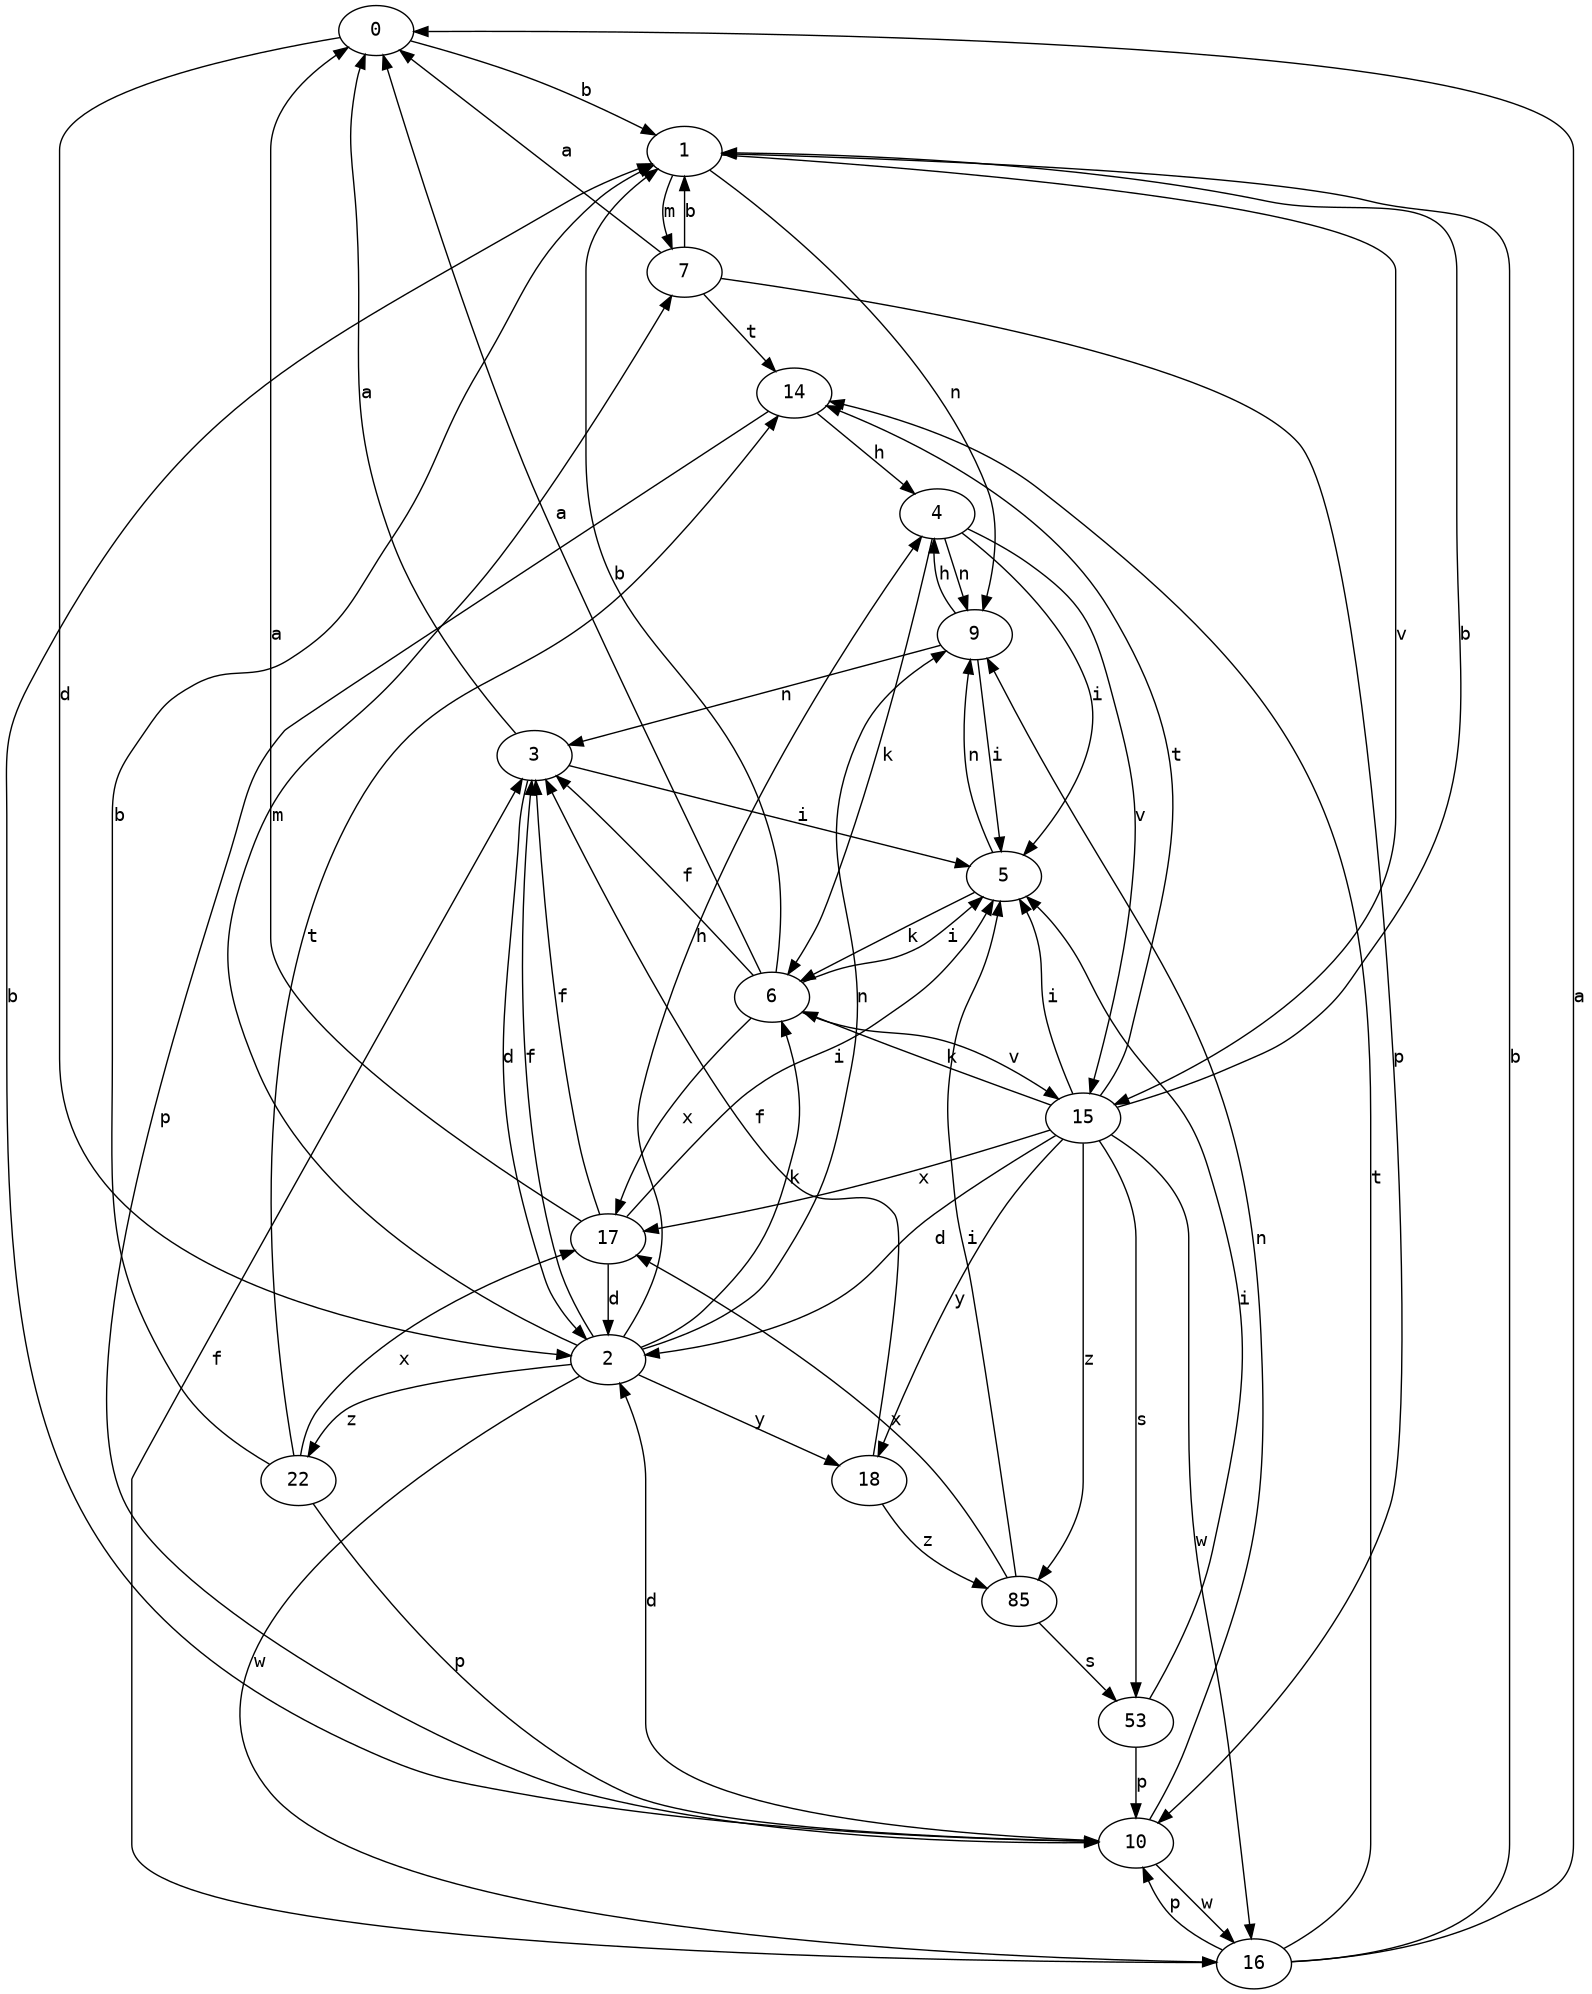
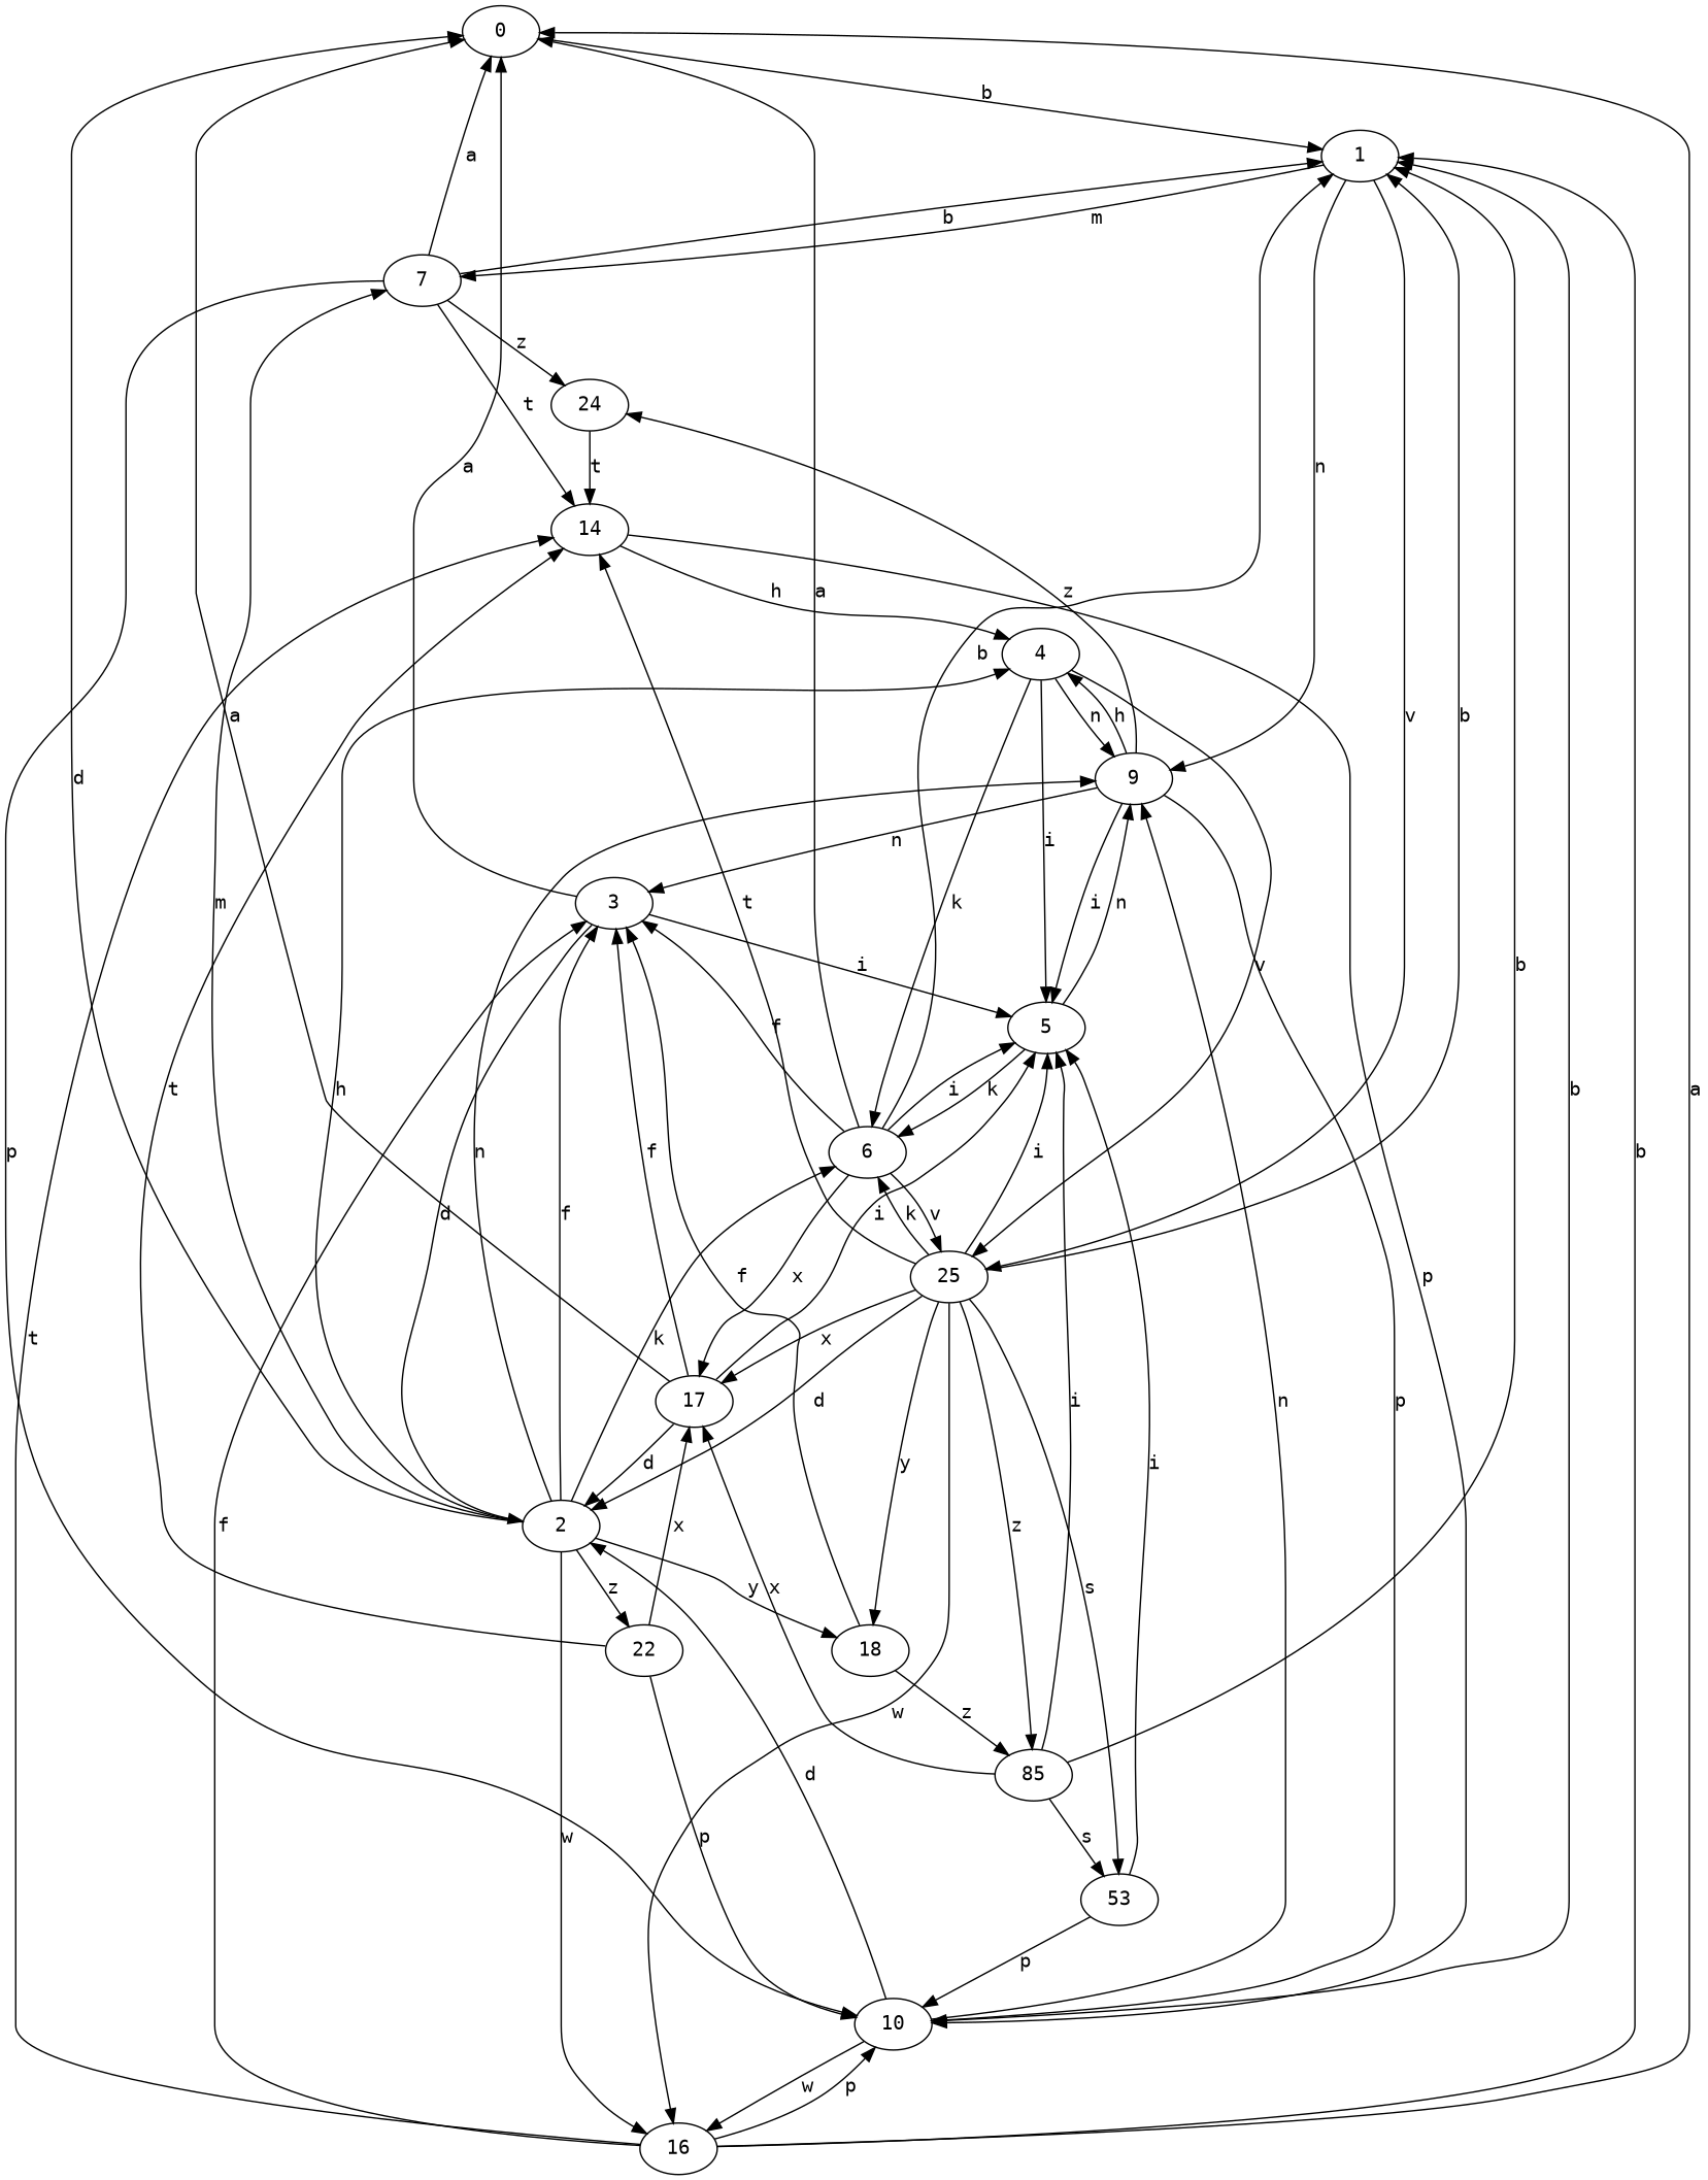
  strict digraph {
    fontname="DejaVu Sans Mono"
    node [fontname="DejaVu Sans Mono"]
    edge [fontname="DejaVu Sans Mono"]
    0
    1
    2
    7
    9
-   15
+   15 [label=25]
    3
    4
    6
    16
    18
    22
    10
    14
+   24
    5
    17
    n18 [label=53]
    n19 [label=85]
    0 -> 1 [label=b]
-   0 -> 2 [label=d]
+   2 -> 0 [label=d]
    1 -> 7 [label=m]
    1 -> 9 [label=n]
    1 -> 15 [label=v]
    2 -> 7 [label=m]
    2 -> 9 [label=n]
    2 -> 3 [label=f]
    2 -> 4 [label=h]
    2 -> 6 [label=k]
    2 -> 16 [label=w]
    2 -> 18 [label=y]
    2 -> 22 [label=z]
    7 -> 0 [label=a]
    7 -> 1 [label=b]
    7 -> 10 [label=p]
    7 -> 14 [label=t]
+   7 -> 24 [label=z]
    9 -> 3 [label=n]
    9 -> 4 [label=h]
+   9 -> 10 [label=p]
+   9 -> 24 [label=z]
    9 -> 5 [label=i]
    15 -> 1 [label=b]
    15 -> 2 [label=d]
    15 -> 6 [label=k]
    15 -> 16 [label=w]
    15 -> 18 [label=y]
    15 -> 14 [label=t]
    15 -> 5 [label=i]
    15 -> 17 [label=x]
    15 -> n18 [label=s]
    15 -> n19 [label=z]
    3 -> 0 [label=a]
    3 -> 2 [label=d]
    3 -> 5 [label=i]
    4 -> 9 [label=n]
    4 -> 15 [label=v]
    4 -> 6 [label=k]
    4 -> 5 [label=i]
    6 -> 0 [label=a]
    6 -> 1 [label=b]
    6 -> 15 [label=v]
    6 -> 3 [label=f]
    6 -> 5 [label=i]
    6 -> 17 [label=x]
    16 -> 0 [label=a]
    16 -> 1 [label=b]
    16 -> 3 [label=f]
    16 -> 10 [label=p]
    16 -> 14 [label=t]
    18 -> 3 [label=f]
    18 -> n19 [label=z]
    22 -> 10 [label=p]
    22 -> 14 [label=t]
    22 -> 17 [label=x]
    10 -> 1 [label=b]
    10 -> 2 [label=d]
    10 -> 9 [label=n]
    10 -> 16 [label=w]
    14 -> 4 [label=h]
    14 -> 10 [label=p]
+   24 -> 14 [label=t]
    5 -> 9 [label=n]
    5 -> 6 [label=k]
    17 -> 0 [label=a]
    17 -> 2 [label=d]
    17 -> 3 [label=f]
    17 -> 5 [label=i]
    n18 -> 10 [label=p]
    n18 -> 5 [label=i]
-   22 -> 1 [label=b]
+   n19 -> 1 [label=b]
    n19 -> 5 [label=i]
    n19 -> 17 [label=x]
    n19 -> n18 [label=s]
  }
